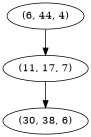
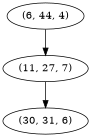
  digraph {
    "(6, 44, 4)"
-   "(11, 17, 7)"
-   "(30, 38, 6)"
+   "(11, 17, 7)" [label="(11, 27, 7)"]
+   "(30, 38, 6)" [label="(30, 31, 6)"]
    "(6, 44, 4)" -> "(11, 17, 7)"
    "(11, 17, 7)" -> "(30, 38, 6)"
  }
